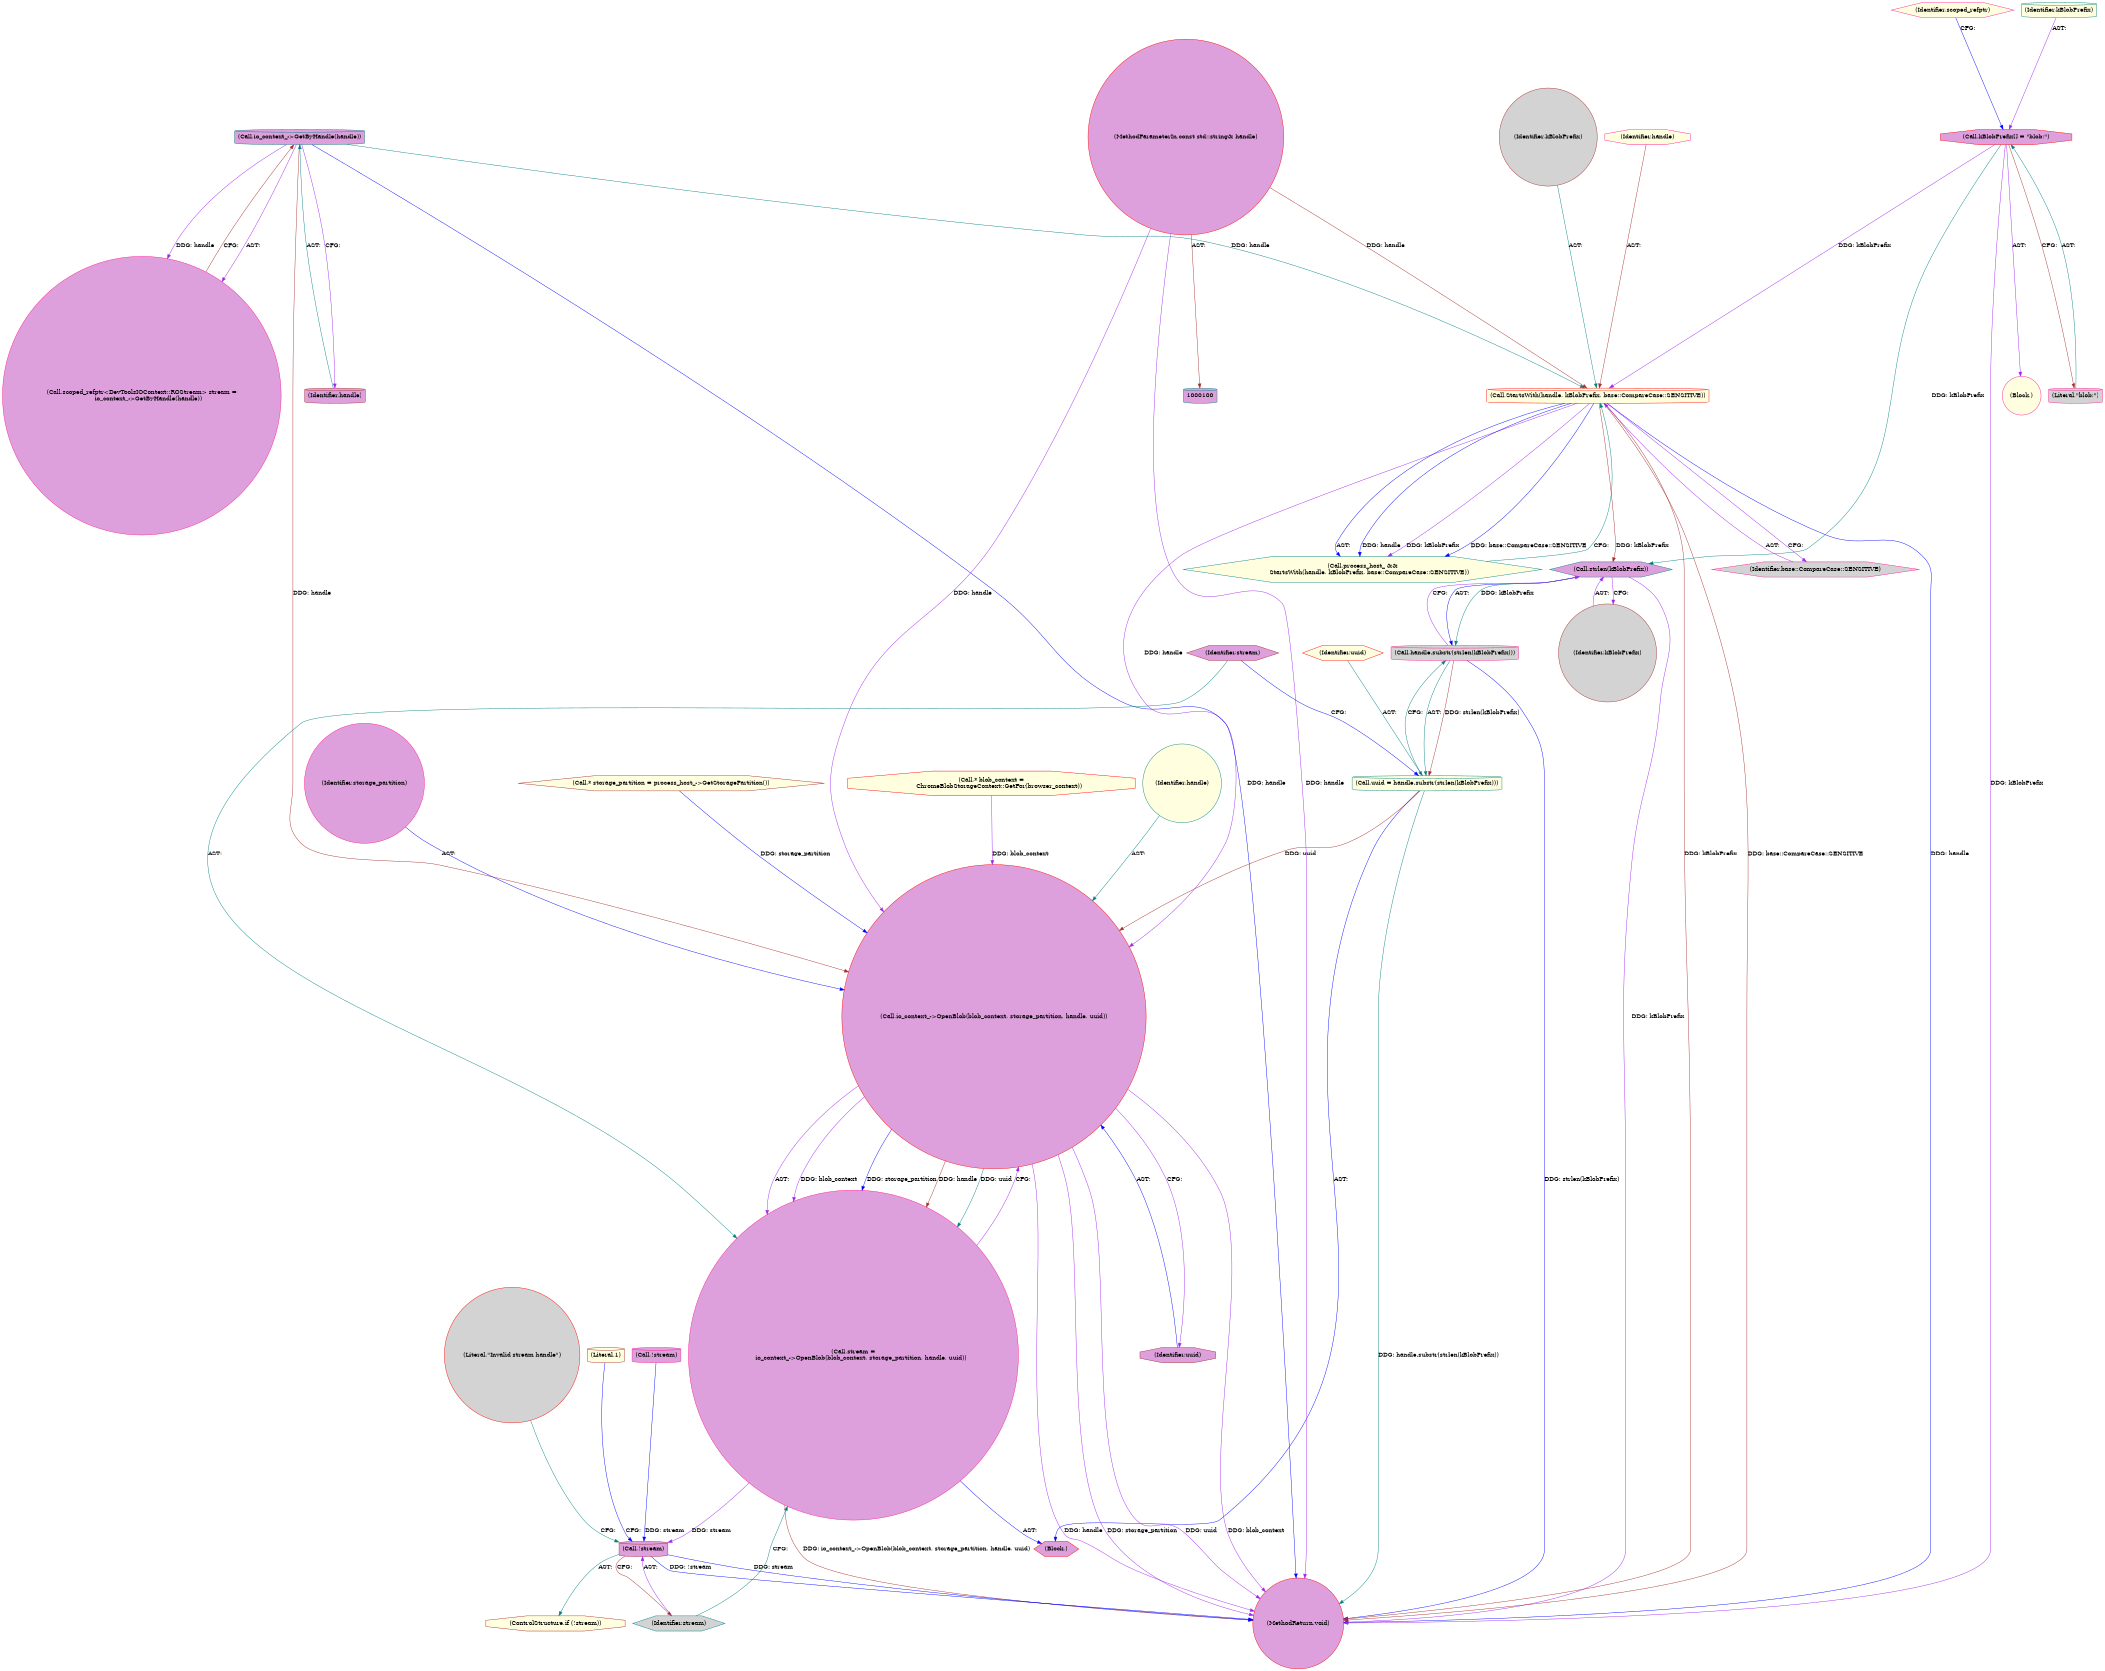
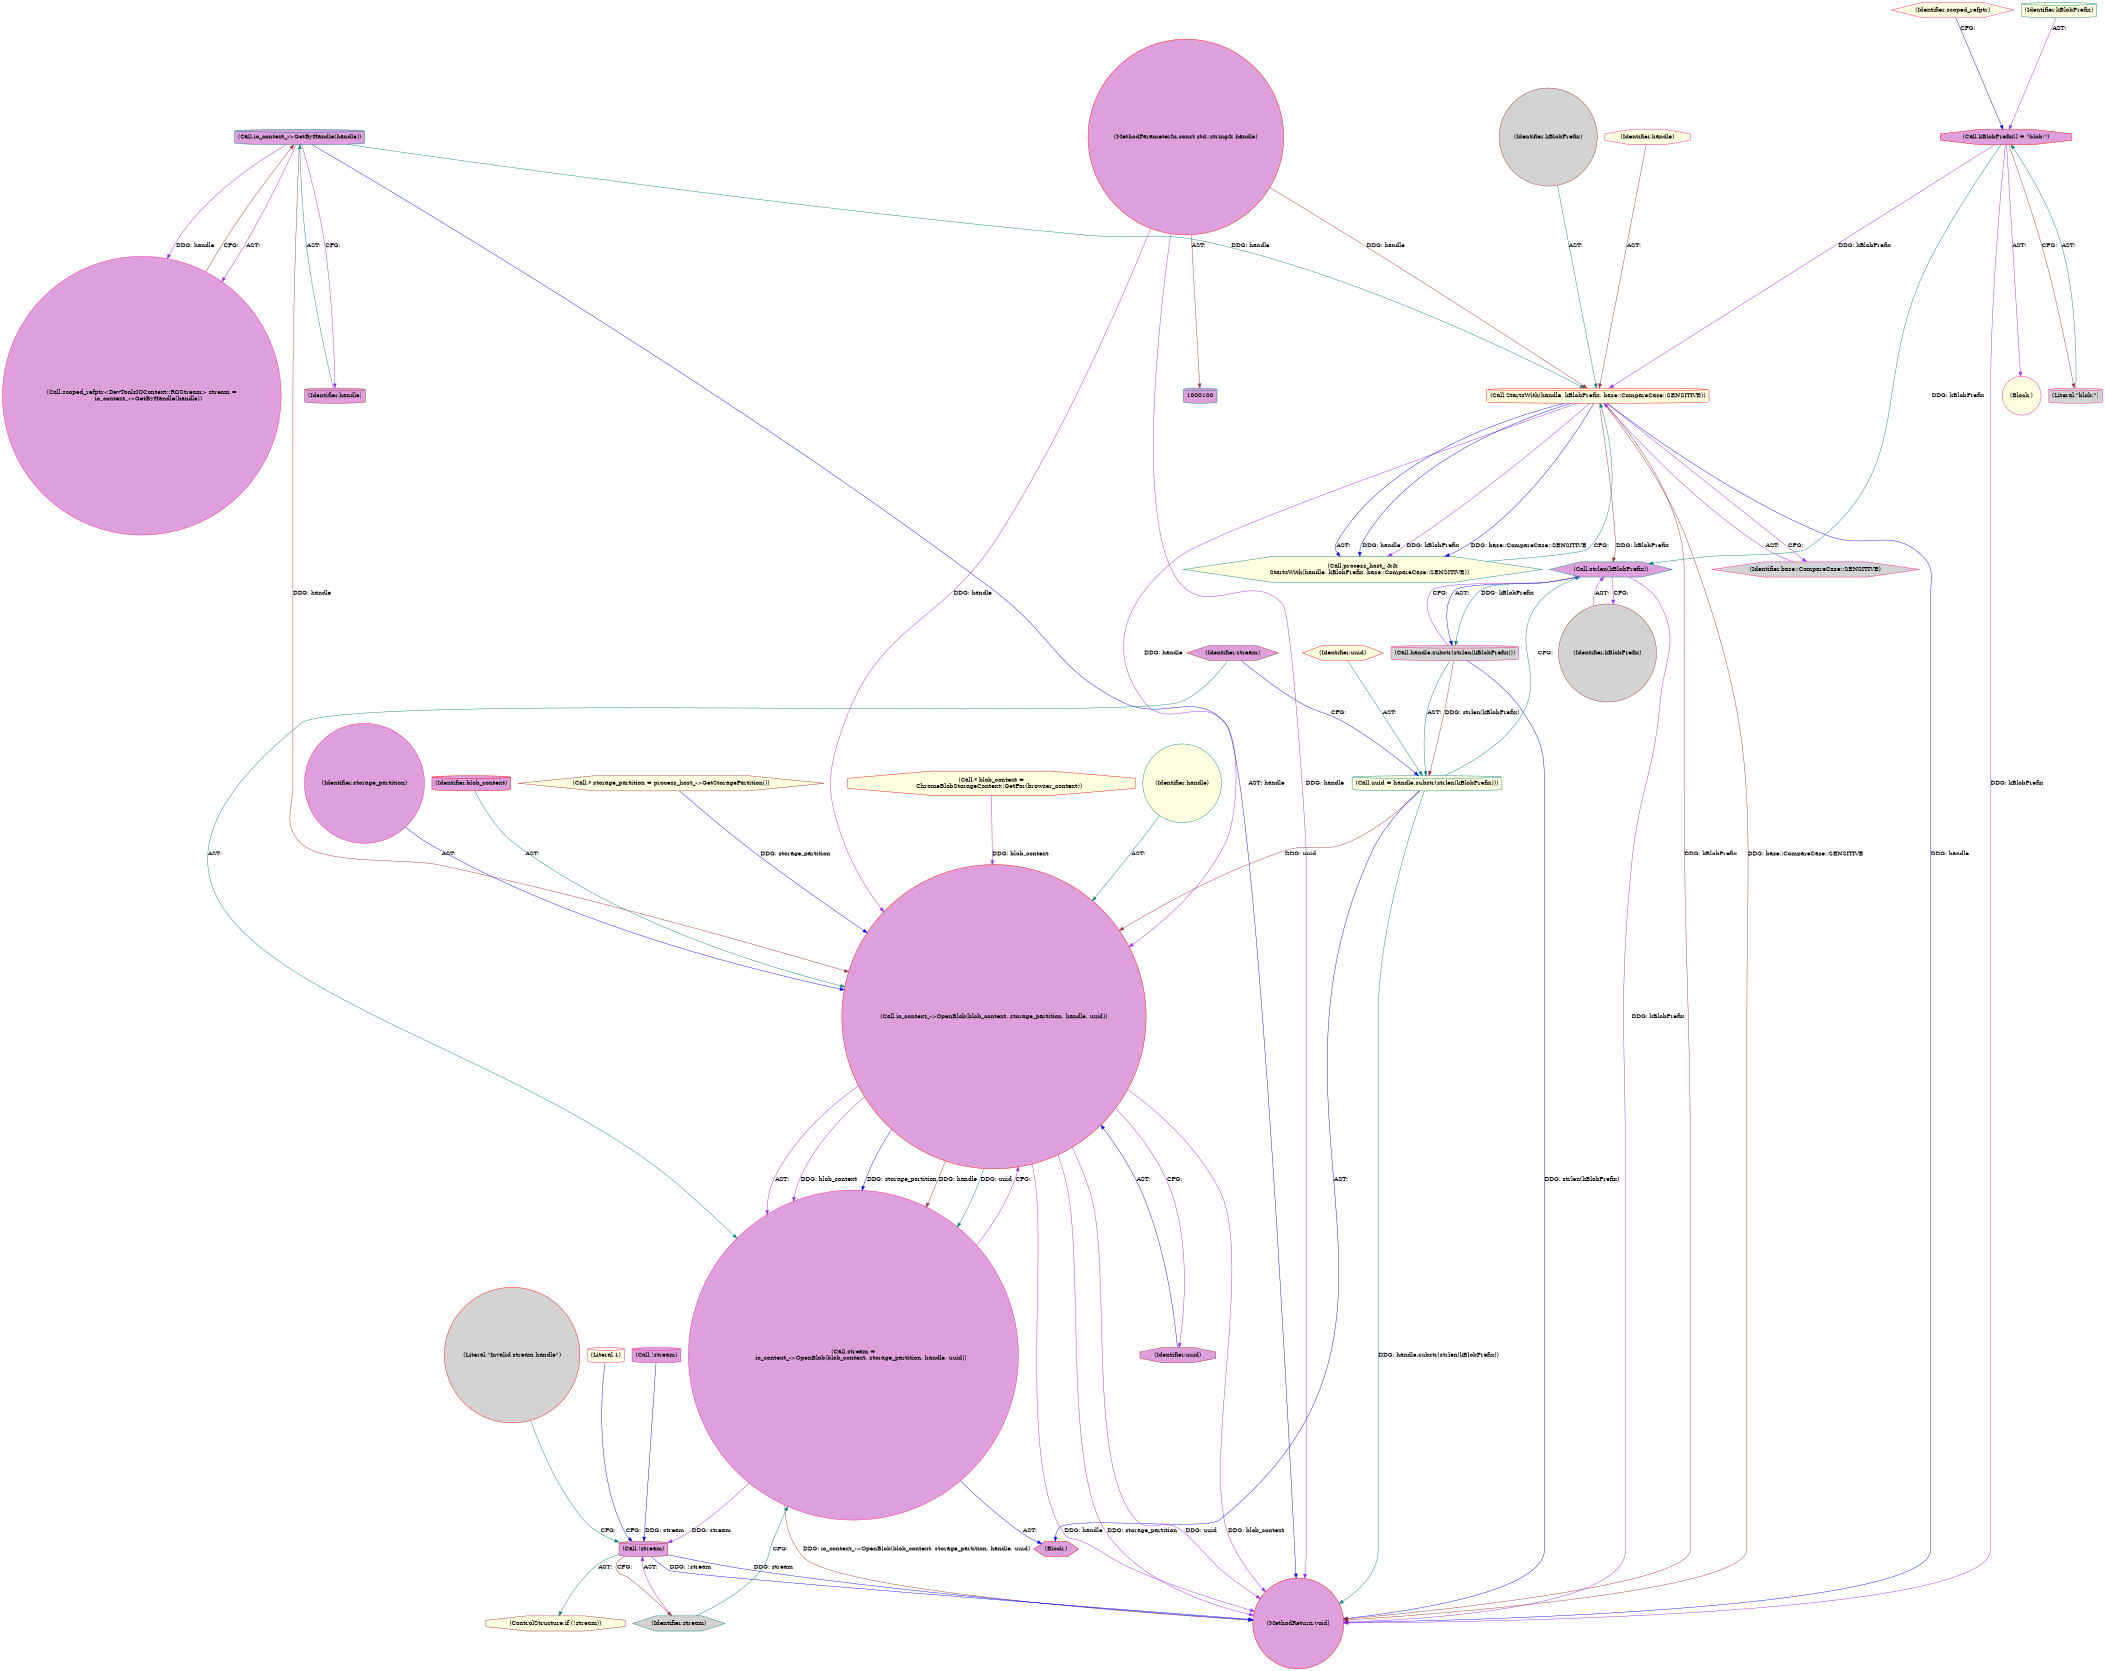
  digraph {
    node [color=deeppink fillcolor=plum shape=cylinder style=filled]
    edge [color=purple]
    n1 [color=teal label="(Call,strlen(kBlobPrefix))" shape=hexagon]
    n2 [fillcolor=lightgrey label="(Call,handle.substr(strlen(kBlobPrefix)))"]
    n3 [color=brown fillcolor=lightgrey label="(Identifier,kBlobPrefix)" shape=circle]
    n4 [color=red label="(MethodReturn,void)" shape=circle]
    n5 [color=teal fillcolor=lightyellow label="(Call,uuid = handle.substr(strlen(kBlobPrefix)))"]
    n6 [color=red fillcolor=lightyellow label="(Call,StartsWith(handle, kBlobPrefix, base::CompareCase::SENSITIVE))"]
    n7 [color=red label="(Call,io_context_->OpenBlob(blob_context, storage_partition, handle, uuid))" shape=circle]
    n8 [color=teal fillcolor=lightyellow label="(Call,process_host_ &&\n       StartsWith(handle, kBlobPrefix, base::CompareCase::SENSITIVE))" shape=hexagon]
    n9 [fillcolor=lightgrey label="(Identifier,base::CompareCase::SENSITIVE)" shape=hexagon]
    n10 [label="(Call,stream =\n        io_context_->OpenBlob(blob_context, storage_partition, handle, uuid))" shape=circle]
    n11 [color=brown label="(Identifier,uuid)" shape=octagon]
    n12 [color=teal label="(Call,io_context_->GetByHandle(handle))"]
    n13 [label="(Call,scoped_refptr<DevToolsIOContext::ROStream> stream =\n       io_context_->GetByHandle(handle))" shape=circle]
    n14 [color=brown label="(Identifier,handle)"]
    n15 [color=red label="(MethodParameterIn,const std::string& handle)" shape=circle]
    1000100 [color=teal]
    n17 [color=red label="(Call,kBlobPrefix[] = \"blob:\")" shape=octagon]
    n18 [fillcolor=lightyellow label="(Block,)" shape=circle]
    n19 [fillcolor=lightgrey label="(Literal,\"blob:\")"]
    n20 [color=red label="(Block,)" shape=hexagon]
    n21 [color=brown label="(Call,!stream)"]
    n22 [color=teal fillcolor=lightgrey label="(Identifier,stream)" shape=hexagon]
    n23 [color=brown fillcolor=lightyellow label="(ControlStructure,if (!stream))" shape=octagon]
    n24 [color=red fillcolor=lightyellow label="(Call,* blob_context =\n        ChromeBlobStorageContext::GetFor(browser_context))" shape=octagon]
    n25 [color=teal fillcolor=lightyellow label="(Identifier,handle)" shape=circle]
    n26 [color=red fillcolor=lightgrey label="(Literal,\"Invalid stream handle\")" shape=circle]
    n27 [label="(Identifier,storage_partition)" shape=circle]
+   n28 [color=red label="(Identifier,blob_context)"]
    n29 [fillcolor=lightyellow label="(Identifier,scoped_refptr)" shape=hexagon]
    n30 [color=brown label="(Identifier,stream)" shape=hexagon]
    n31 [color=brown fillcolor=lightgrey label="(Identifier,kBlobPrefix)" shape=circle]
    n32 [color=brown fillcolor=lightyellow label="(Call,* storage_partition = process_host_->GetStoragePartition())" shape=hexagon]
-   n33 [color=brown fillcolor=lightyellow label="(Literal,1)"]
+   n33 [fillcolor=lightyellow label="(Literal,1)"]
    n34 [label="(Call,!stream)"]
    n35 [color=teal fillcolor=lightyellow label="(Identifier,kBlobPrefix)"]
    n36 [fillcolor=lightyellow label="(Identifier,handle)" shape=octagon]
    n37 [color=red fillcolor=lightyellow label="(Identifier,uuid)" shape=hexagon]
    n1 -> n2 [color=blue label="AST: "]
    n1 -> n2 [color=teal label="DDG: kBlobPrefix"]
    n1 -> n3 [label="CFG: "]
    n1 -> n4 [label="DDG: kBlobPrefix"]
    n2 -> n1 [label="CFG: "]
    n2 -> n4 [color=blue label="DDG: strlen(kBlobPrefix)"]
    n2 -> n5 [color=teal label="AST: "]
    n2 -> n5 [color=brown label="DDG: strlen(kBlobPrefix)"]
    n3 -> n1 [label="AST: "]
-   n5 -> n2 [color=teal label="CFG: "]
+   n5 -> n1 [color=teal label="CFG: "]
    n5 -> n4 [color=teal label="DDG: handle.substr(strlen(kBlobPrefix))"]
    n5 -> n7 [color=brown label="DDG: uuid"]
    n5 -> n20 [color=blue label="AST: "]
    n6 -> n1 [color=brown label="DDG: kBlobPrefix"]
    n6 -> n4 [color=brown label="DDG: kBlobPrefix"]
    n6 -> n4 [color=blue label="DDG: handle"]
    n6 -> n4 [color=brown label="DDG: base::CompareCase::SENSITIVE"]
    n6 -> n7 [label="DDG: handle"]
    n6 -> n8 [color=blue label="AST: "]
    n6 -> n8 [color=blue label="DDG: handle"]
    n6 -> n8 [label="DDG: kBlobPrefix"]
    n6 -> n8 [color=blue label="DDG: base::CompareCase::SENSITIVE"]
    n6 -> n9 [label="CFG: "]
    n7 -> n4 [label="DDG: storage_partition"]
    n7 -> n4 [label="DDG: uuid"]
    n7 -> n4 [label="DDG: blob_context"]
    n7 -> n4 [label="DDG: handle"]
    n7 -> n10 [label="AST: "]
    n7 -> n10 [label="DDG: blob_context"]
    n7 -> n10 [color=blue label="DDG: storage_partition"]
    n7 -> n10 [color=brown label="DDG: handle"]
    n7 -> n10 [color=teal label="DDG: uuid"]
    n7 -> n11 [label="CFG: "]
    n8 -> n6 [color=teal label="CFG: "]
    n9 -> n6 [label="AST: "]
    n10 -> n4 [color=brown label="DDG: io_context_->OpenBlob(blob_context, storage_partition, handle, uuid)"]
    n10 -> n7 [label="CFG: "]
    n10 -> n20 [color=blue label="AST: "]
    n10 -> n21 [label="DDG: stream"]
    n11 -> n7 [color=blue label="AST: "]
-   n12 -> n4 [color=blue label="DDG: handle"]
+   n12 -> n4 [color=blue label="AST: handle"]
    n12 -> n6 [color=teal label="DDG: handle"]
    n12 -> n7 [color=brown label="DDG: handle"]
    n12 -> n13 [label="AST: "]
    n12 -> n13 [label="DDG: handle"]
    n12 -> n14 [label="CFG: "]
    n13 -> n12 [color=brown label="CFG: "]
    n14 -> n12 [color=teal label="AST: "]
    n15 -> n4 [label="DDG: handle"]
    n15 -> n6 [color=brown label="DDG: handle"]
    n15 -> n7 [label="DDG: handle"]
    n15 -> 1000100 [color=brown label="AST: "]
    n17 -> n1 [color=teal label="DDG: kBlobPrefix"]
    n17 -> n4 [label="DDG: kBlobPrefix"]
    n17 -> n6 [label="DDG: kBlobPrefix"]
    n17 -> n18 [label="AST: "]
    n17 -> n19 [color=brown label="CFG: "]
    n19 -> n17 [color=teal label="AST: "]
    n21 -> n4 [color=blue label="DDG: !stream"]
    n21 -> n4 [color=blue label="DDG: stream"]
    n21 -> n22 [color=brown label="CFG: "]
    n21 -> n23 [color=teal label="AST: "]
    n22 -> n10 [color=teal label="CFG: "]
    n22 -> n21 [label="AST: "]
    n24 -> n7 [label="DDG: blob_context"]
    n25 -> n7 [color=teal label="AST: "]
    n26 -> n21 [color=teal label="CFG: "]
    n27 -> n7 [color=blue label="AST: "]
+   n28 -> n7 [color=teal label="AST: "]
    n29 -> n17 [color=blue label="CFG: "]
    n30 -> n5 [color=blue label="CFG: "]
    n30 -> n10 [color=teal label="AST: "]
    n31 -> n6 [color=teal label="AST: "]
    n32 -> n7 [color=blue label="DDG: storage_partition"]
    n33 -> n21 [color=blue label="CFG: "]
    n34 -> n21 [color=blue label="DDG: stream"]
    n35 -> n17 [label="AST: "]
    n36 -> n6 [color=brown label="AST: "]
    n37 -> n5 [color=teal label="AST: "]
  }
